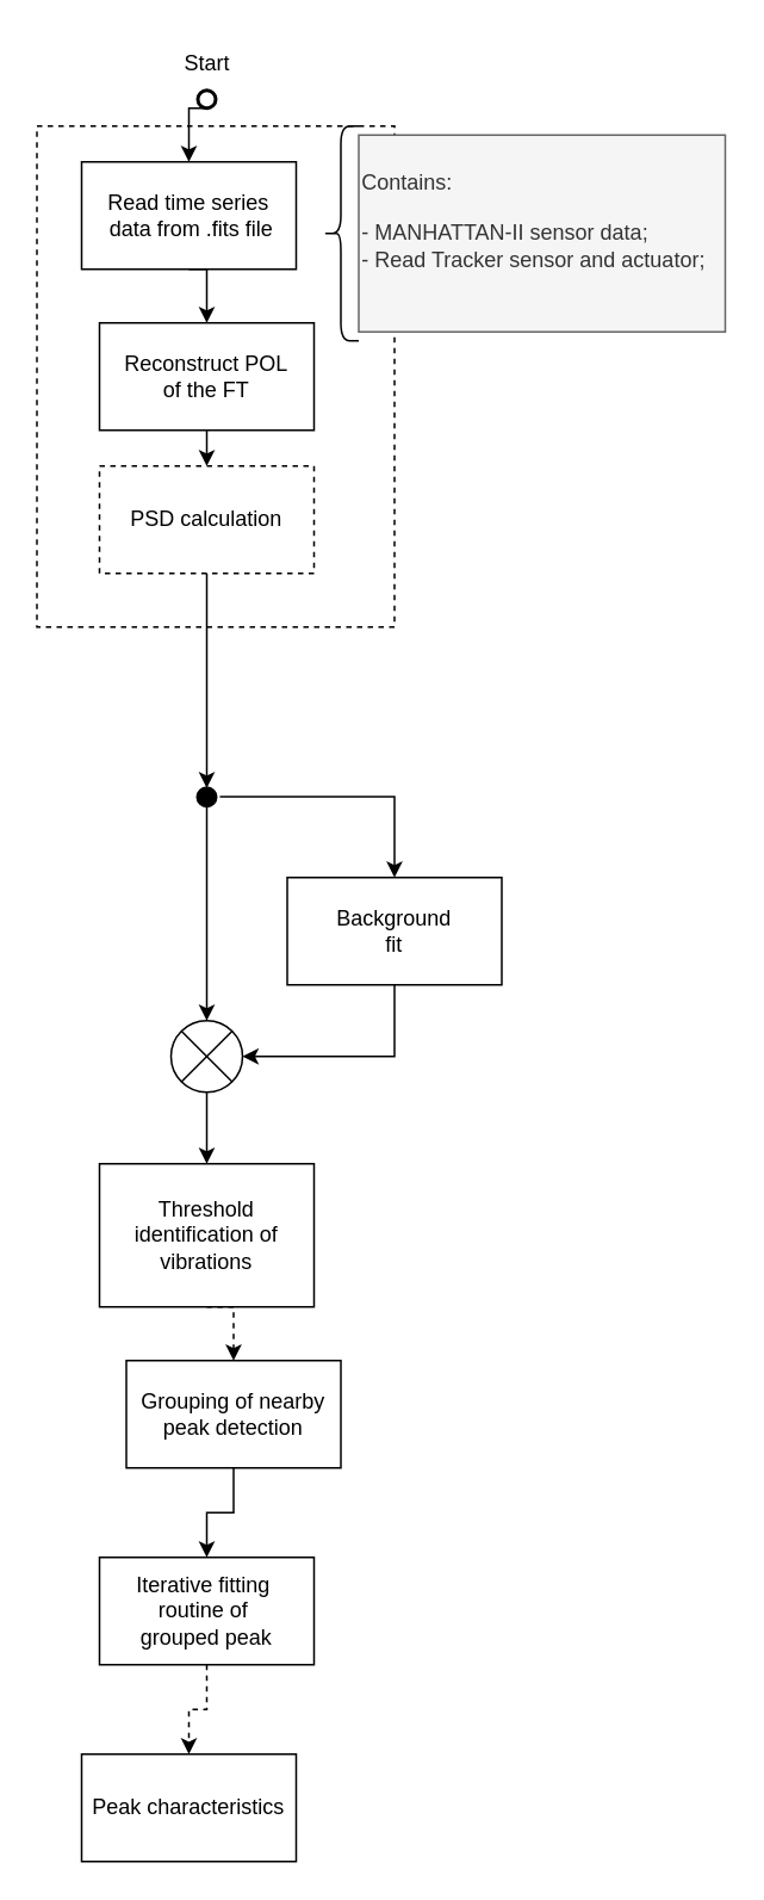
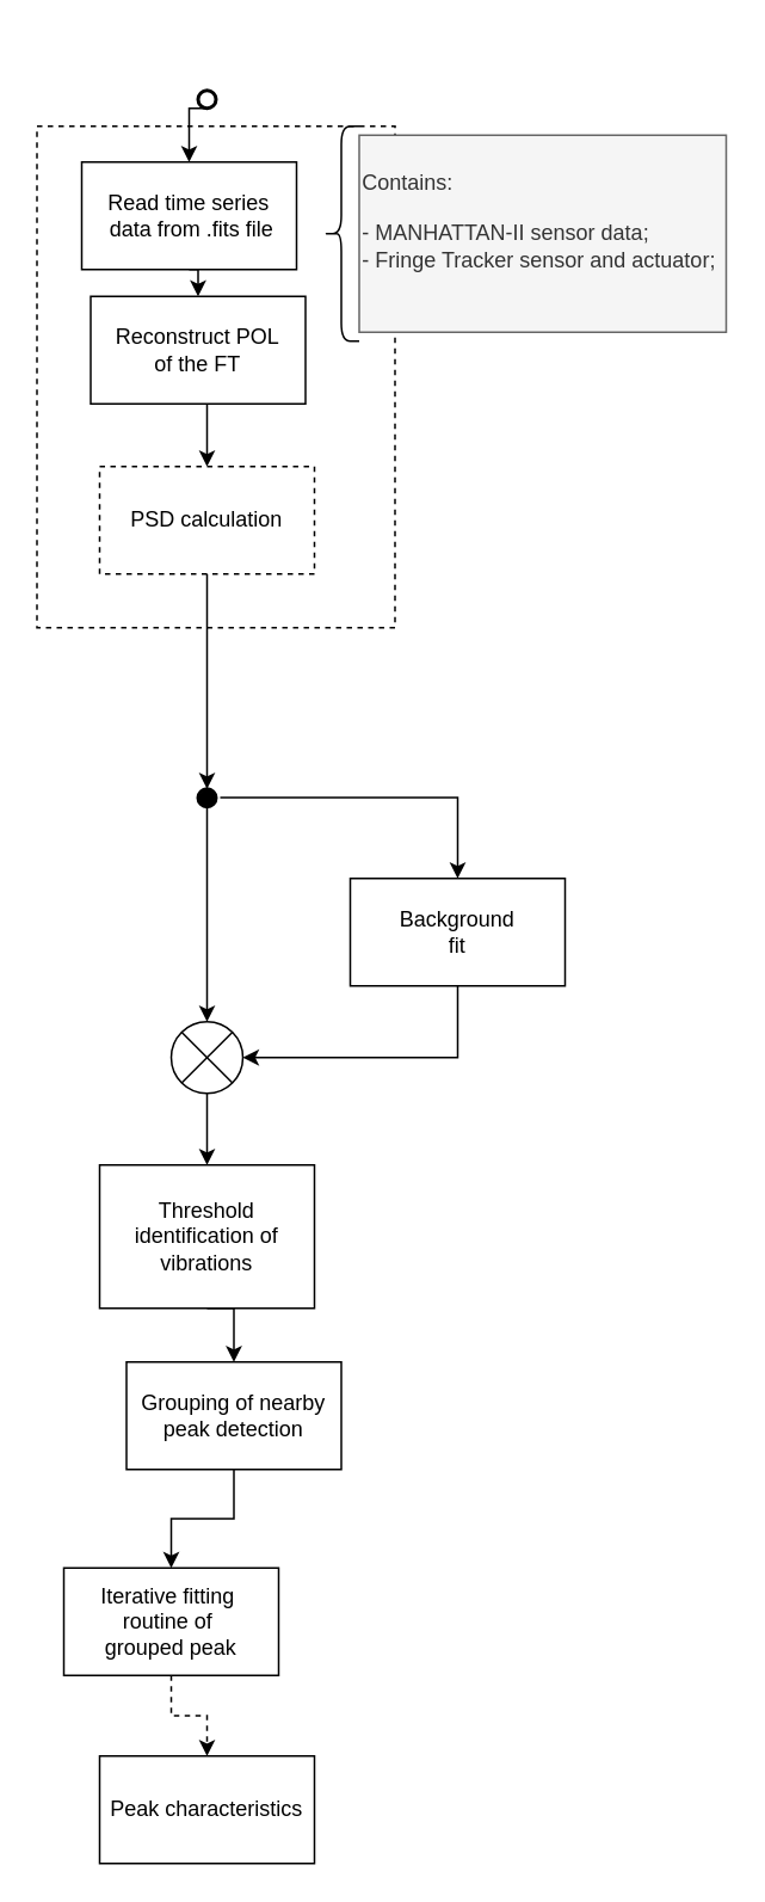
  <mxCell id="0" />
  <mxCell id="1" parent="0" />
  <mxCell id="2" value="" style="rounded=0;whiteSpace=wrap;html=1;dashed=1;" vertex="1" parent="1"><mxGeometry x="20" y="70" width="200" height="280" as="geometry" /></mxCell>
  <mxCell id="3" style="edgeStyle=orthogonalEdgeStyle;rounded=0;orthogonalLoop=1;jettySize=auto;html=1;exitX=0.5;exitY=1;exitDx=0;exitDy=0;exitPerimeter=0;entryX=0.5;entryY=0;entryDx=0;entryDy=0;" edge="1" parent="1" source="4" target="7"><mxGeometry relative="1" as="geometry" /></mxCell>
  <mxCell id="4" value="" style="strokeWidth=2;html=1;shape=mxgraph.flowchart.start_2;whiteSpace=wrap;" vertex="1" parent="1"><mxGeometry x="110" y="50" width="10" height="10" as="geometry" /></mxCell>
- <mxCell id="5" value="Start" style="text;html=1;align=center;verticalAlign=middle;resizable=0;points=[];autosize=1;strokeColor=none;fillColor=none;" vertex="1" parent="1"><mxGeometry x="90" y="20" width="50" height="30" as="geometry" /></mxCell>
  <mxCell id="6" style="edgeStyle=orthogonalEdgeStyle;rounded=0;orthogonalLoop=1;jettySize=auto;html=1;exitX=0.5;exitY=1;exitDx=0;exitDy=0;entryX=0.5;entryY=0;entryDx=0;entryDy=0;" edge="1" parent="1" source="7" target="11"><mxGeometry relative="1" as="geometry"><mxPoint x="115" y="230" as="targetPoint" /></mxGeometry></mxCell>
  <mxCell id="7" value="&lt;div&gt;Read time series&lt;/div&gt;&lt;div&gt;&amp;nbsp;data from .fits file&lt;/div&gt;" style="rounded=0;whiteSpace=wrap;html=1;" vertex="1" parent="1"><mxGeometry x="45" y="90" width="120" height="60" as="geometry" /></mxCell>
  <mxCell id="8" value="" style="shape=curlyBracket;whiteSpace=wrap;html=1;rounded=1;labelPosition=left;verticalLabelPosition=middle;align=right;verticalAlign=middle;" vertex="1" parent="1"><mxGeometry x="180" y="70" width="20" height="120" as="geometry" /></mxCell>
- <mxCell id="9" value="&lt;div align=&quot;left&quot;&gt;Contains:&lt;/div&gt;&lt;div align=&quot;left&quot;&gt;&lt;br&gt;&lt;/div&gt;&lt;div&gt;- MANHATTAN-II sensor data;&lt;/div&gt;&lt;div&gt;- Read Tracker sensor and actuator;&lt;/div&gt;&lt;div&gt;&lt;br&gt;&lt;/div&gt;" style="text;html=1;align=left;verticalAlign=middle;whiteSpace=wrap;rounded=0;fillColor=#f5f5f5;fontColor=#333333;strokeColor=#666666;" vertex="1" parent="1"><mxGeometry x="200" y="75" width="205" height="110" as="geometry" /></mxCell>
+ <mxCell id="9" value="&lt;div align=&quot;left&quot;&gt;Contains:&lt;/div&gt;&lt;div align=&quot;left&quot;&gt;&lt;br&gt;&lt;/div&gt;&lt;div&gt;- MANHATTAN-II sensor data;&lt;/div&gt;&lt;div&gt;- Fringe Tracker sensor and actuator;&lt;/div&gt;&lt;div&gt;&lt;br&gt;&lt;/div&gt;" style="text;html=1;align=left;verticalAlign=middle;whiteSpace=wrap;rounded=0;fillColor=#f5f5f5;fontColor=#333333;strokeColor=#666666;" vertex="1" parent="1"><mxGeometry x="200" y="75" width="205" height="110" as="geometry" /></mxCell>
  <mxCell id="10" style="edgeStyle=orthogonalEdgeStyle;rounded=0;orthogonalLoop=1;jettySize=auto;html=1;exitX=0.5;exitY=1;exitDx=0;exitDy=0;entryX=0.5;entryY=0;entryDx=0;entryDy=0;" edge="1" parent="1" source="11" target="12"><mxGeometry relative="1" as="geometry" /></mxCell>
- <mxCell id="11" value="&lt;div&gt;Reconstruct POL&lt;/div&gt;&lt;div&gt;of the FT&lt;/div&gt;" style="rounded=0;whiteSpace=wrap;html=1;" vertex="1" parent="1"><mxGeometry x="55" y="180" width="120" height="60" as="geometry" /></mxCell>
+ <mxCell id="11" value="&lt;div&gt;Reconstruct POL&lt;/div&gt;&lt;div&gt;of the FT&lt;/div&gt;" style="rounded=0;whiteSpace=wrap;html=1;" vertex="1" parent="1"><mxGeometry x="50" y="165" width="120" height="60" as="geometry" /></mxCell>
  <mxCell id="12" value="PSD calculation" style="rounded=0;whiteSpace=wrap;html=1;dashed=1;" vertex="1" parent="1"><mxGeometry x="55" y="260" width="120" height="60" as="geometry" /></mxCell>
  <mxCell id="13" style="edgeStyle=orthogonalEdgeStyle;rounded=0;orthogonalLoop=1;jettySize=auto;html=1;exitX=1.233;exitY=0.489;exitDx=0;exitDy=0;exitPerimeter=0;" edge="1" parent="1" source="20" target="15"><mxGeometry relative="1" as="geometry"><mxPoint x="110" y="450" as="sourcePoint" /></mxGeometry></mxCell>
  <mxCell id="14" style="edgeStyle=orthogonalEdgeStyle;rounded=0;orthogonalLoop=1;jettySize=auto;html=1;exitX=0.5;exitY=1;exitDx=0;exitDy=0;entryX=1;entryY=0.5;entryDx=0;entryDy=0;" edge="1" parent="1" source="15" target="17"><mxGeometry relative="1" as="geometry" /></mxCell>
- <mxCell id="15" value="&lt;div&gt;Background&lt;/div&gt;&lt;div&gt;fit&lt;/div&gt;" style="rounded=0;whiteSpace=wrap;html=1;" vertex="1" parent="1"><mxGeometry x="160" y="490" width="120" height="60" as="geometry" /></mxCell>
+ <mxCell id="15" value="&lt;div&gt;Background&lt;/div&gt;&lt;div&gt;fit&lt;/div&gt;" style="rounded=0;whiteSpace=wrap;html=1;" vertex="1" parent="1"><mxGeometry x="195" y="490" width="120" height="60" as="geometry" /></mxCell>
  <mxCell id="16" style="edgeStyle=orthogonalEdgeStyle;rounded=0;orthogonalLoop=1;jettySize=auto;html=1;exitX=0.5;exitY=1;exitDx=0;exitDy=0;entryX=0.5;entryY=0;entryDx=0;entryDy=0;" edge="1" parent="1" source="17" target="22"><mxGeometry relative="1" as="geometry" /></mxCell>
  <mxCell id="17" value="" style="shape=sumEllipse;perimeter=ellipsePerimeter;whiteSpace=wrap;html=1;backgroundOutline=1;" vertex="1" parent="1"><mxGeometry x="95" y="570" width="40" height="40" as="geometry" /></mxCell>
  <mxCell id="18" style="edgeStyle=orthogonalEdgeStyle;rounded=0;orthogonalLoop=1;jettySize=auto;html=1;exitX=0.5;exitY=1;exitDx=0;exitDy=0;entryX=0.5;entryY=0;entryDx=0;entryDy=0;" edge="1" parent="1" source="20" target="17"><mxGeometry relative="1" as="geometry"><mxPoint x="115" y="480" as="sourcePoint" /><mxPoint x="115" y="590" as="targetPoint" /></mxGeometry></mxCell>
  <mxCell id="19" value="" style="edgeStyle=orthogonalEdgeStyle;rounded=0;orthogonalLoop=1;jettySize=auto;html=1;exitX=0.5;exitY=1;exitDx=0;exitDy=0;entryX=0.5;entryY=0;entryDx=0;entryDy=0;" edge="1" parent="1" source="12" target="20"><mxGeometry relative="1" as="geometry"><mxPoint x="115" y="320" as="sourcePoint" /><mxPoint x="115" y="610" as="targetPoint" /></mxGeometry></mxCell>
  <mxCell id="20" value="" style="verticalLabelPosition=bottom;html=1;verticalAlign=top;strokeWidth=2;shape=mxgraph.lean_mapping.sequenced_pull_ball;" vertex="1" parent="1"><mxGeometry x="110" y="440" width="10" height="10" as="geometry" /></mxCell>
- <mxCell id="21" style="edgeStyle=orthogonalEdgeStyle;rounded=0;orthogonalLoop=1;jettySize=auto;html=1;exitX=0.5;exitY=1;exitDx=0;exitDy=0;entryX=0.5;entryY=0;entryDx=0;entryDy=0;dashed=1;" edge="1" parent="1" source="22" target="24"><mxGeometry relative="1" as="geometry" /></mxCell>
+ <mxCell id="21" style="edgeStyle=orthogonalEdgeStyle;rounded=0;orthogonalLoop=1;jettySize=auto;html=1;exitX=0.5;exitY=1;exitDx=0;exitDy=0;entryX=0.5;entryY=0;entryDx=0;entryDy=0;" edge="1" parent="1" source="22" target="24"><mxGeometry relative="1" as="geometry" /></mxCell>
  <mxCell id="22" value="Threshold identification of vibrations" style="rounded=0;whiteSpace=wrap;html=1;" vertex="1" parent="1"><mxGeometry x="55" y="650" width="120" height="80" as="geometry" /></mxCell>
  <mxCell id="23" style="edgeStyle=orthogonalEdgeStyle;rounded=0;orthogonalLoop=1;jettySize=auto;html=1;exitX=0.5;exitY=1;exitDx=0;exitDy=0;entryX=0.5;entryY=0;entryDx=0;entryDy=0;" edge="1" parent="1" source="24" target="26"><mxGeometry relative="1" as="geometry"><mxPoint x="115" y="870" as="targetPoint" /></mxGeometry></mxCell>
  <mxCell id="24" value="Grouping of nearby peak detection" style="rounded=0;whiteSpace=wrap;html=1;" vertex="1" parent="1"><mxGeometry x="70" y="760" width="120" height="60" as="geometry" /></mxCell>
  <mxCell id="25" style="edgeStyle=orthogonalEdgeStyle;rounded=0;orthogonalLoop=1;jettySize=auto;html=1;exitX=0.5;exitY=1;exitDx=0;exitDy=0;entryX=0.5;entryY=0;entryDx=0;entryDy=0;dashed=1;" edge="1" parent="1" source="26" target="27"><mxGeometry relative="1" as="geometry"><mxPoint x="115" y="980" as="targetPoint" /></mxGeometry></mxCell>
- <mxCell id="26" value="&lt;div&gt;Iterative fitting&amp;nbsp;&lt;/div&gt;&lt;div&gt;routine of&amp;nbsp;&lt;/div&gt;&lt;div&gt;grouped peak&lt;/div&gt;" style="rounded=0;whiteSpace=wrap;html=1;" vertex="1" parent="1"><mxGeometry x="55" y="870" width="120" height="60" as="geometry" /></mxCell>
- <mxCell id="27" value="Peak characteristics" style="rounded=0;whiteSpace=wrap;html=1;" vertex="1" parent="1"><mxGeometry x="45" y="980" width="120" height="60" as="geometry" /></mxCell>
+ <mxCell id="26" value="&lt;div&gt;Iterative fitting&amp;nbsp;&lt;/div&gt;&lt;div&gt;routine of&amp;nbsp;&lt;/div&gt;&lt;div&gt;grouped peak&lt;/div&gt;" style="rounded=0;whiteSpace=wrap;html=1;" vertex="1" parent="1"><mxGeometry x="35" y="875" width="120" height="60" as="geometry" /></mxCell>
+ <mxCell id="27" value="Peak characteristics" style="rounded=0;whiteSpace=wrap;html=1;" vertex="1" parent="1"><mxGeometry x="55" y="980" width="120" height="60" as="geometry" /></mxCell>
